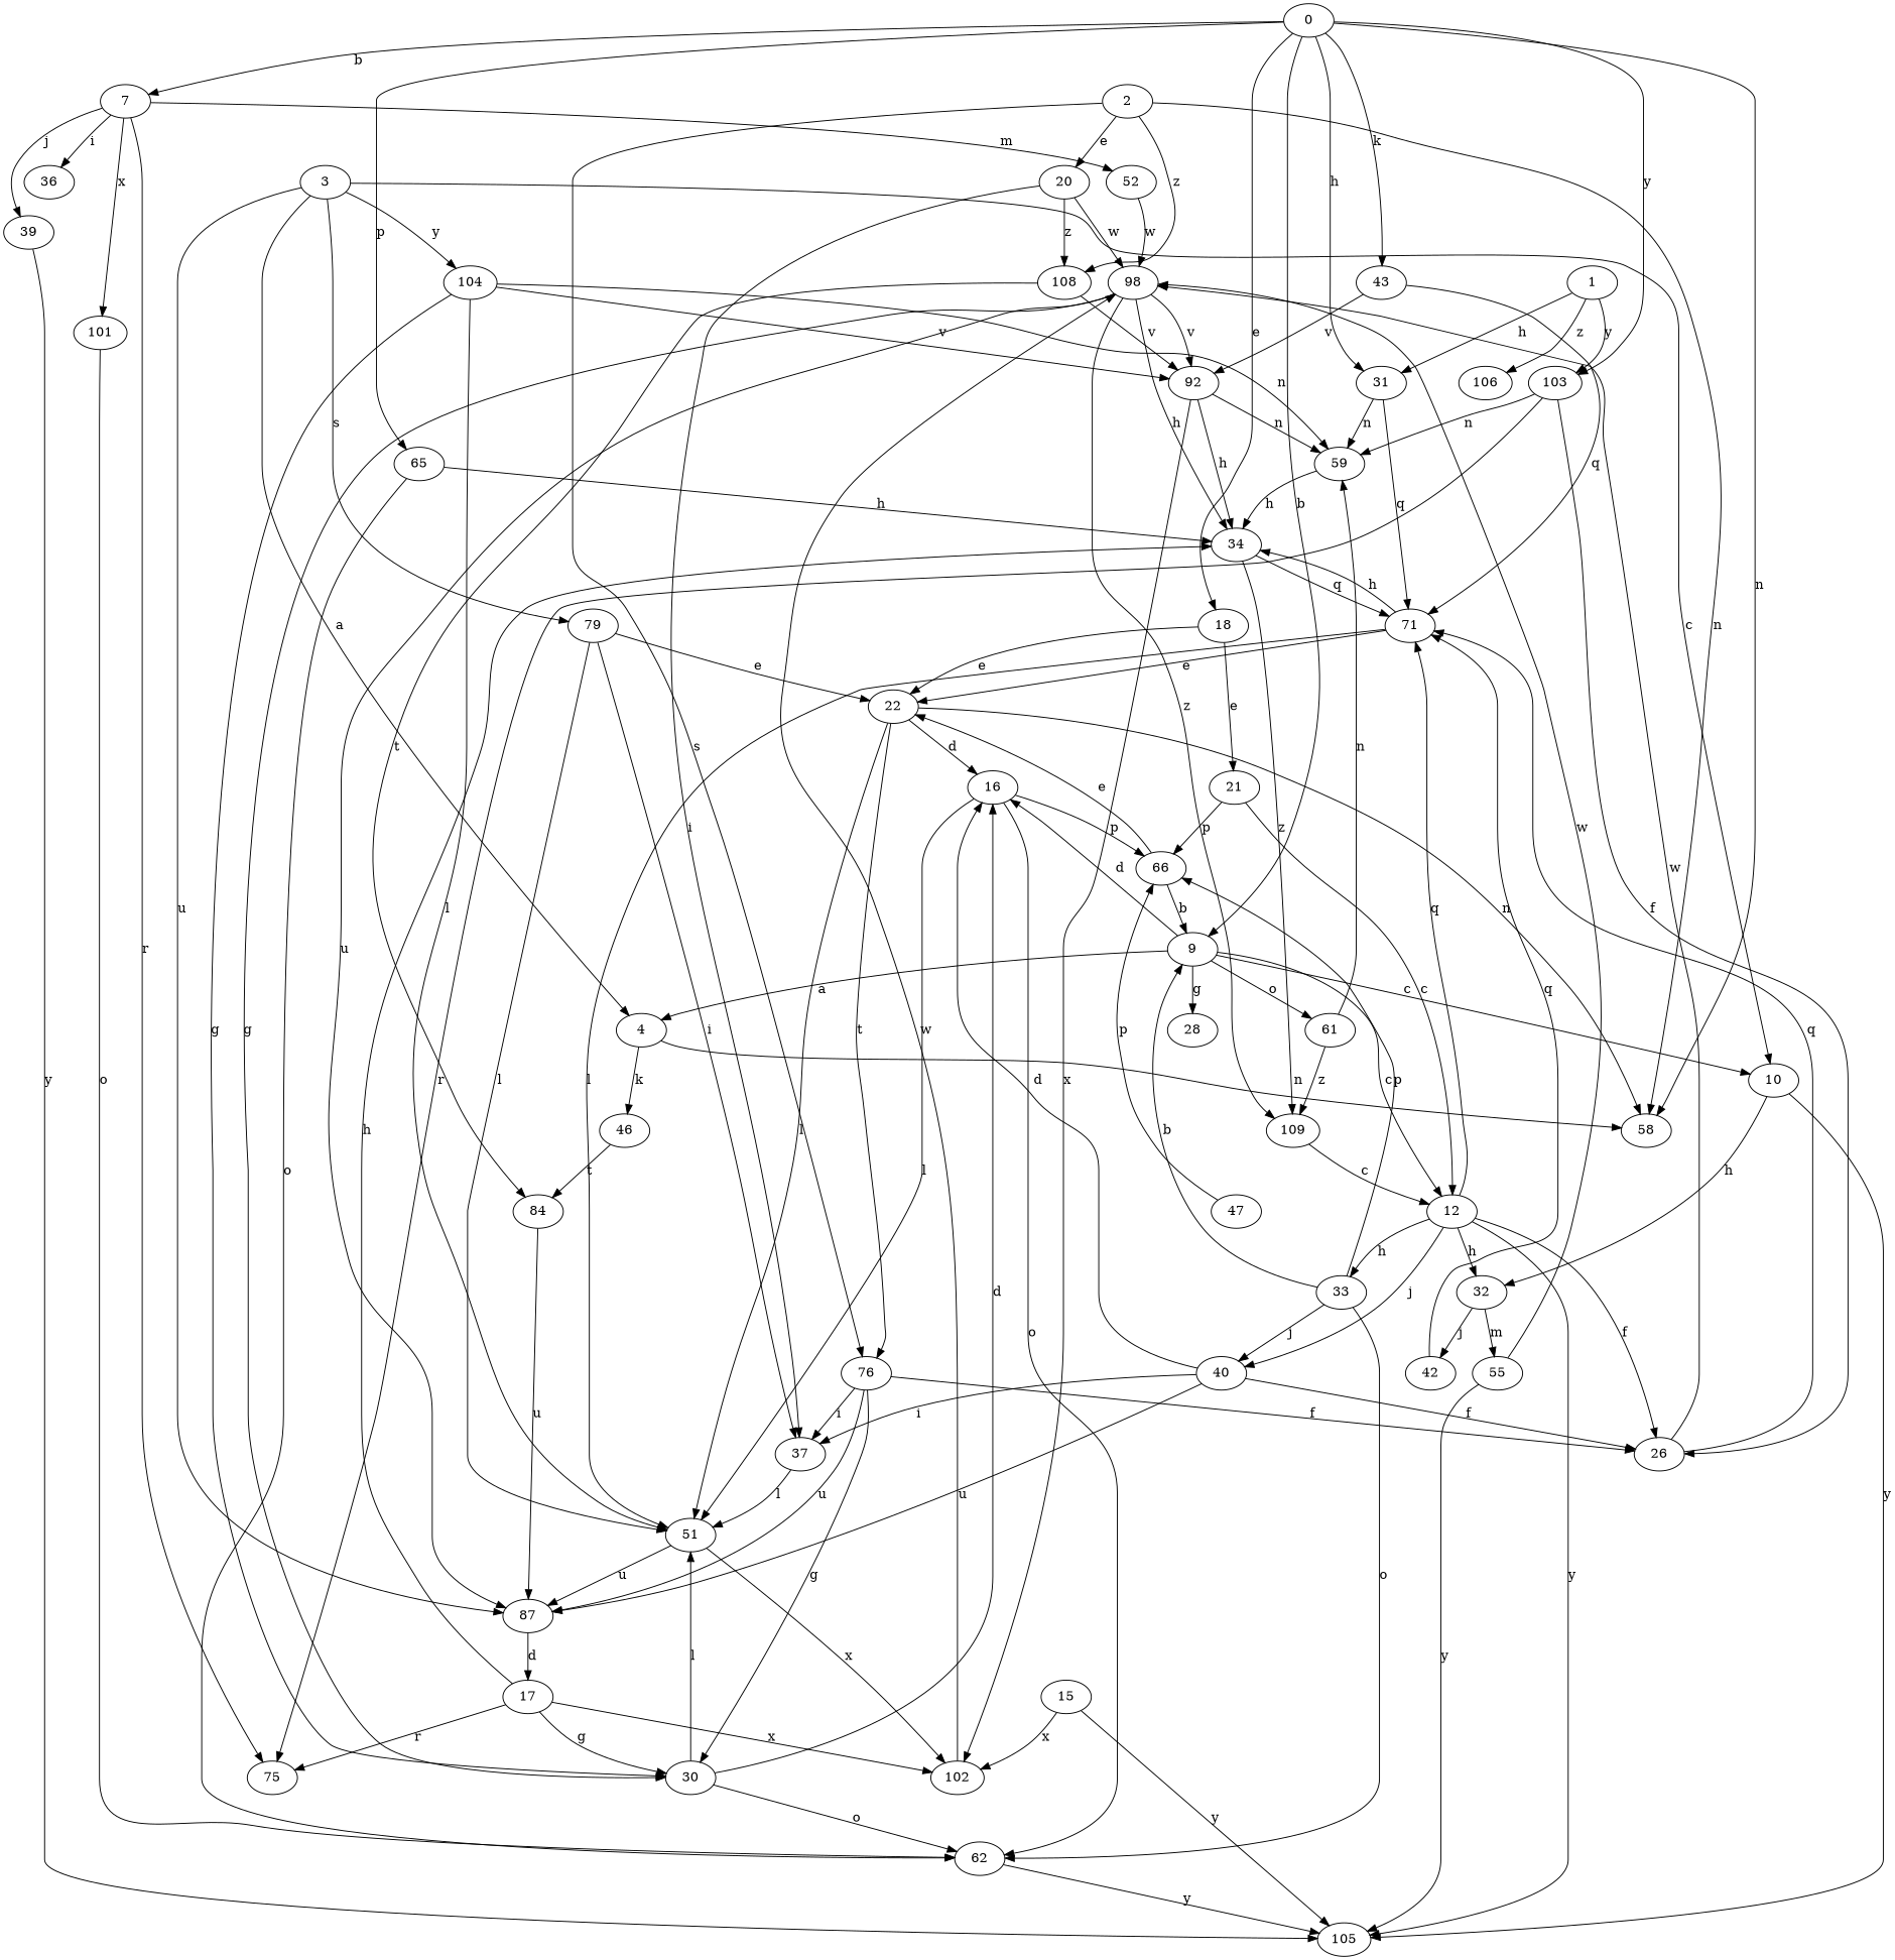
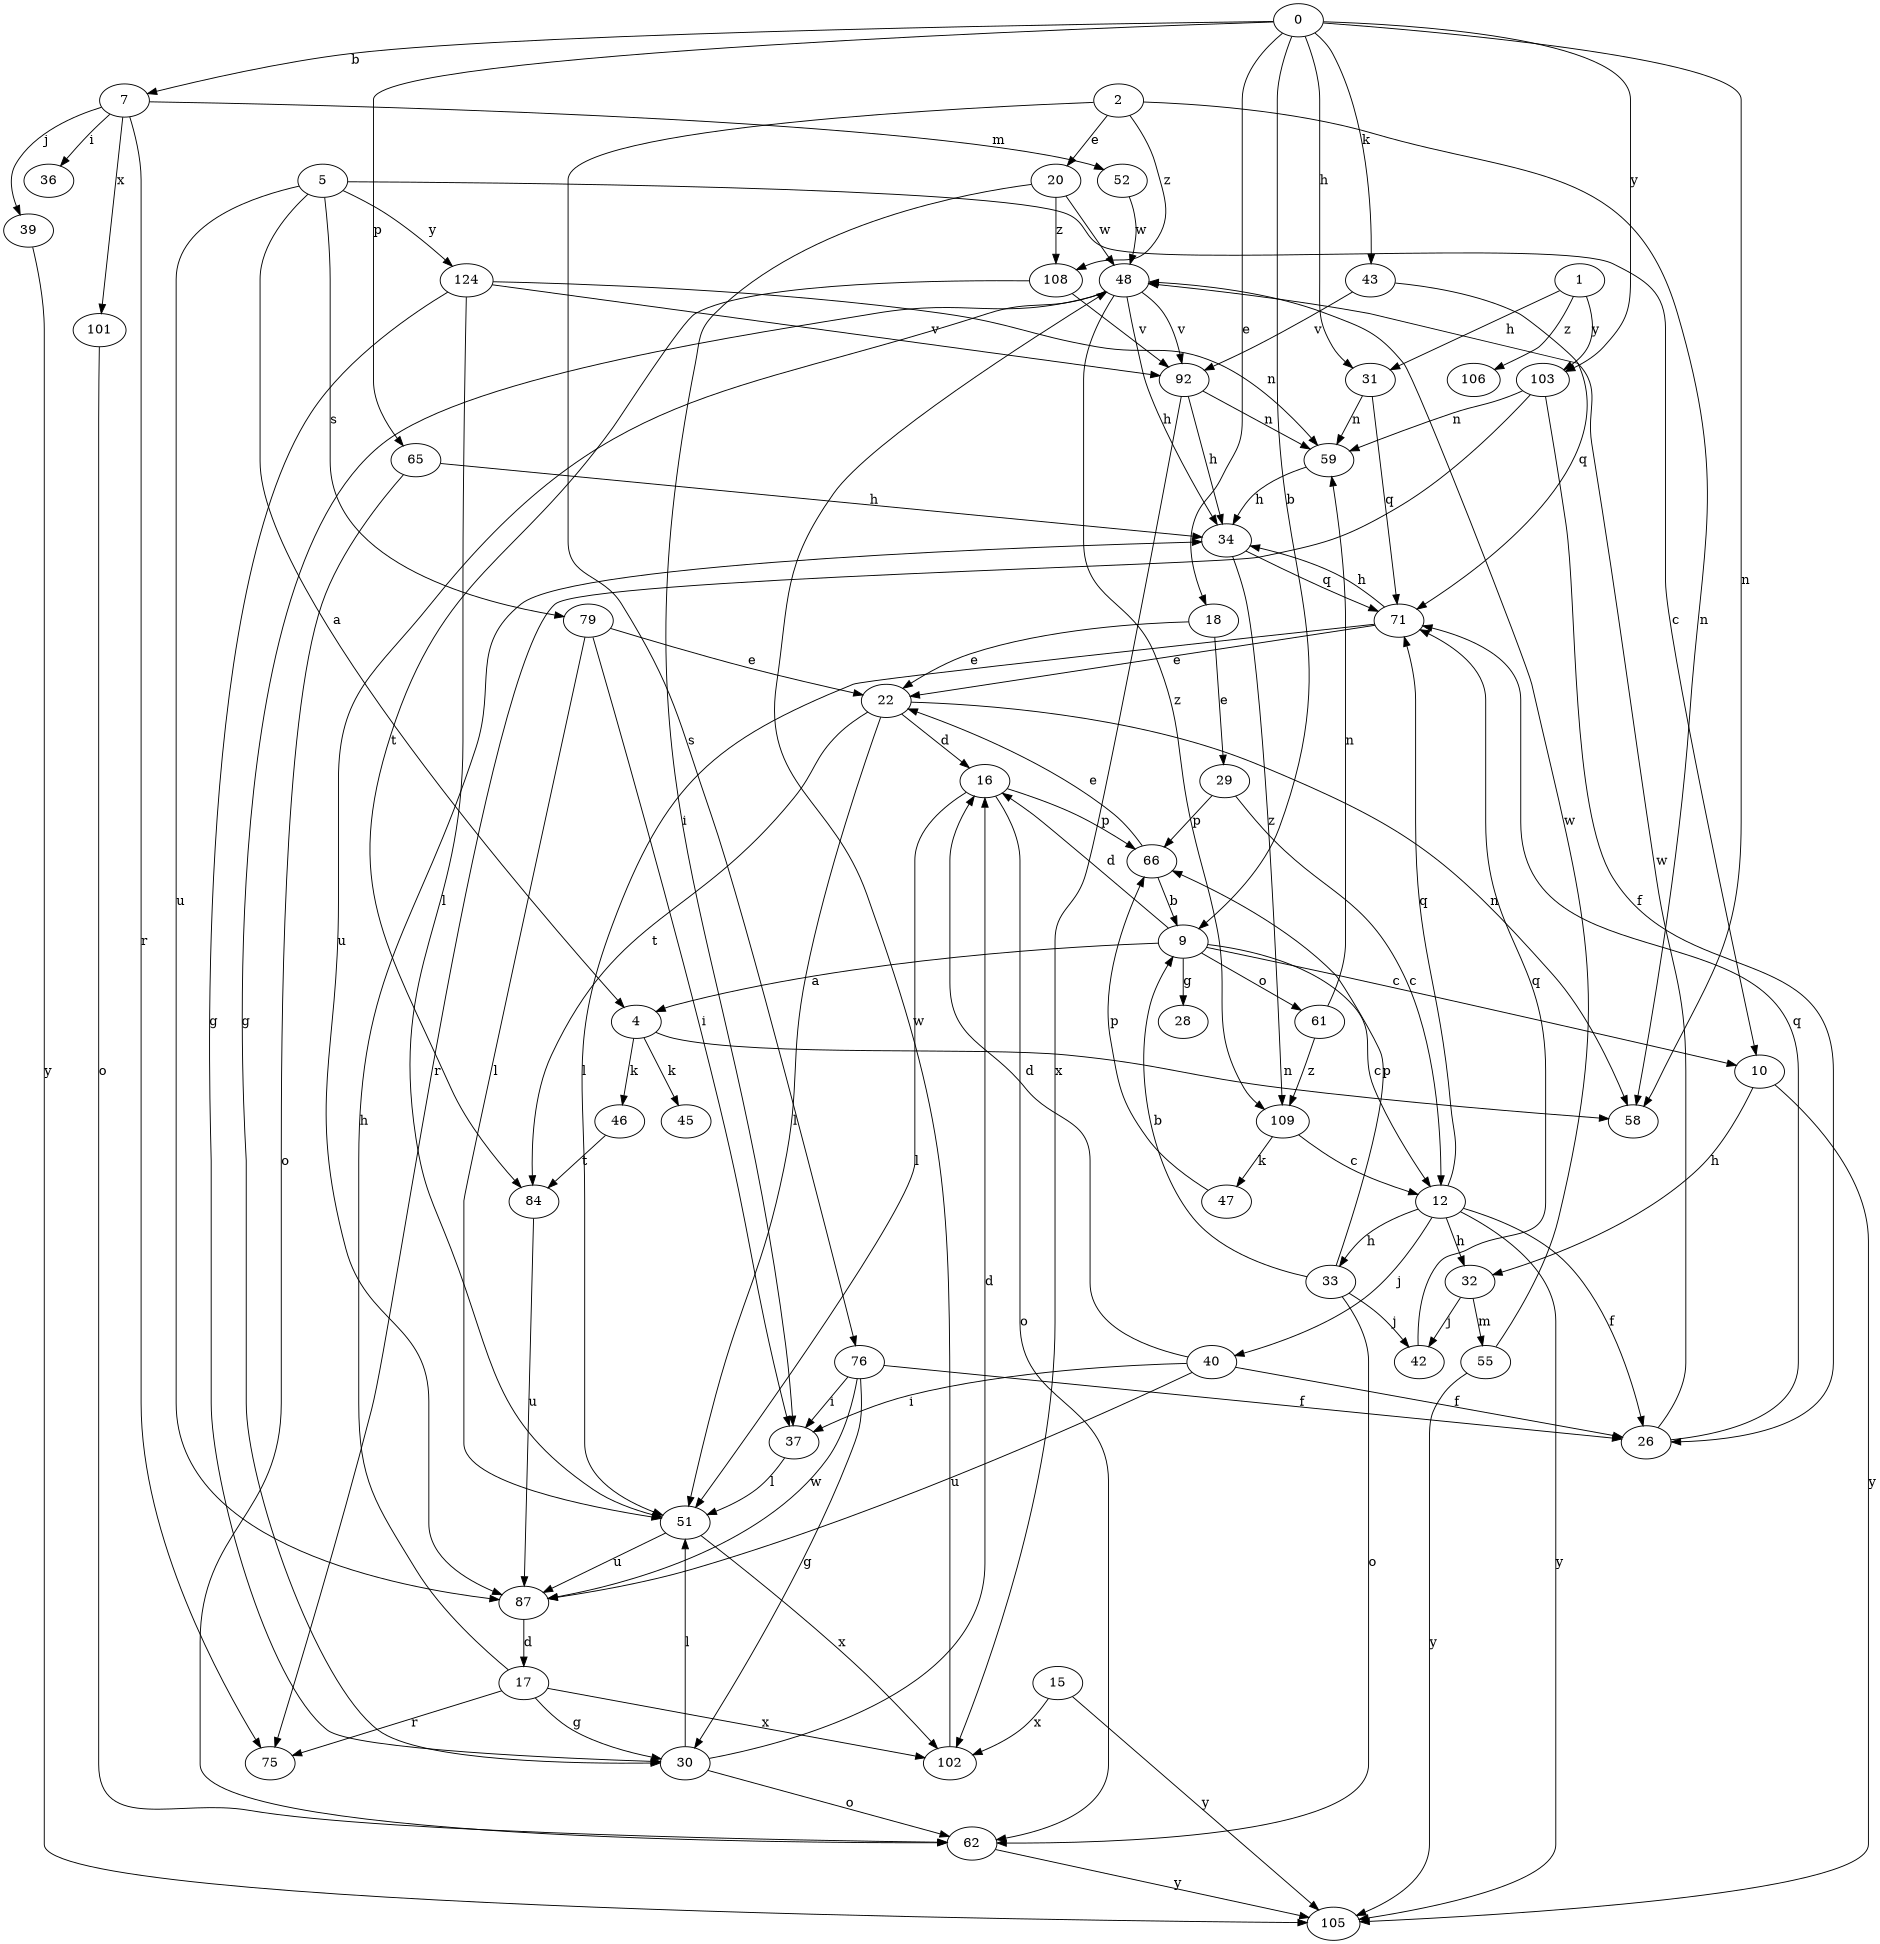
  strict digraph {
    0
    7
    9
    18
    31
    43
    58
    65
    103
    36
    39
    52
    75
    101
    4
    10
    12
    16
    28
    61
-   21
+   21 [label=29]
    22
    71
    59
    92
    62
    34
    26
    1
    106
    2
    20
    76
    108
    37
-   98
+   98 [label=48]
    87
    30
    84
-   3
+   3 [label=5]
    79
-   104
+   104 [label=124]
+   45
    46
    32
    105
    51
    17
    15
    102
    33
    40
    66
    109
    42
    55
    47
    0 -> 7 [label=b]
    0 -> 9 [label=b]
    0 -> 18 [label=e]
    0 -> 31 [label=h]
    0 -> 43 [label=k]
    0 -> 58 [label=n]
    0 -> 65 [label=p]
    0 -> 103 [label=y]
    7 -> 36 [label=i]
    7 -> 39 [label=j]
    7 -> 52 [label=m]
    7 -> 75 [label=r]
    7 -> 101 [label=x]
    9 -> 4 [label=a]
    9 -> 10 [label=c]
    9 -> 12 [label=c]
    9 -> 16 [label=d]
    9 -> 28 [label=g]
    9 -> 61 [label=o]
    18 -> 21 [label=e]
    18 -> 22 [label=e]
    31 -> 71 [label=q]
    31 -> 59 [label=n]
    43 -> 71 [label=q]
    43 -> 92 [label=v]
    65 -> 62 [label=o]
    65 -> 34 [label=h]
    103 -> 75 [label=r]
    103 -> 59 [label=n]
    103 -> 26 [label=f]
    39 -> 105 [label=y]
    52 -> 98 [label=w]
    101 -> 62 [label=o]
    4 -> 58 [label=n]
+   4 -> 45 [label=k]
    4 -> 46 [label=k]
    10 -> 32 [label=h]
    10 -> 105 [label=y]
    12 -> 71 [label=q]
    12 -> 26 [label=f]
    12 -> 32 [label=h]
    12 -> 105 [label=y]
    12 -> 33 [label=h]
    12 -> 40 [label=j]
    16 -> 62 [label=o]
    16 -> 51 [label=l]
    16 -> 66 [label=p]
    61 -> 59 [label=n]
    61 -> 109 [label=z]
    21 -> 12 [label=c]
    21 -> 66 [label=p]
    22 -> 58 [label=n]
    22 -> 16 [label=d]
-   22 -> 76 [label=t]
+   22 -> 84 [label=t]
    22 -> 51 [label=l]
    71 -> 22 [label=e]
    71 -> 34 [label=h]
    71 -> 51 [label=l]
    59 -> 34 [label=h]
    92 -> 59 [label=n]
    92 -> 34 [label=h]
    92 -> 102 [label=x]
    62 -> 105 [label=y]
    34 -> 71 [label=q]
    34 -> 109 [label=z]
    26 -> 71 [label=q]
    26 -> 98 [label=w]
    1 -> 31 [label=h]
    1 -> 103 [label=y]
    1 -> 106 [label=z]
    2 -> 58 [label=n]
    2 -> 20 [label=e]
    2 -> 76 [label=s]
    2 -> 108 [label=z]
    20 -> 108 [label=z]
    20 -> 37 [label=i]
    20 -> 98 [label=w]
    76 -> 26 [label=f]
    76 -> 37 [label=i]
-   76 -> 87 [label=u]
+   76 -> 87 [label=w]
    76 -> 30 [label=g]
    108 -> 92 [label=v]
    108 -> 84 [label=t]
    37 -> 51 [label=l]
    98 -> 92 [label=v]
    98 -> 34 [label=h]
    98 -> 87 [label=u]
    98 -> 30 [label=g]
    98 -> 109 [label=z]
    87 -> 17 [label=d]
    30 -> 16 [label=d]
    30 -> 62 [label=o]
    30 -> 51 [label=l]
    84 -> 87 [label=u]
    3 -> 4 [label=a]
    3 -> 10 [label=c]
    3 -> 87 [label=u]
    3 -> 79 [label=s]
    3 -> 104 [label=y]
    79 -> 22 [label=e]
    79 -> 37 [label=i]
    79 -> 51 [label=l]
    104 -> 59 [label=n]
    104 -> 92 [label=v]
    104 -> 30 [label=g]
    104 -> 51 [label=l]
    46 -> 84 [label=t]
    32 -> 42 [label=j]
    32 -> 55 [label=m]
    51 -> 87 [label=u]
    51 -> 102 [label=x]
    17 -> 75 [label=r]
    17 -> 34 [label=h]
    17 -> 30 [label=g]
    17 -> 102 [label=x]
    15 -> 105 [label=y]
    15 -> 102 [label=x]
    102 -> 98 [label=w]
    33 -> 9 [label=b]
    33 -> 62 [label=o]
    33 -> 66 [label=p]
-   33 -> 40 [label=j]
+   33 -> 42 [label=j]
    40 -> 16 [label=d]
    40 -> 26 [label=f]
    40 -> 37 [label=i]
    40 -> 87 [label=u]
    66 -> 9 [label=b]
    66 -> 22 [label=e]
    109 -> 12 [label=c]
+   109 -> 47 [label=k]
    42 -> 71 [label=q]
    55 -> 98 [label=w]
    55 -> 105 [label=y]
    47 -> 66 [label=p]
  }
